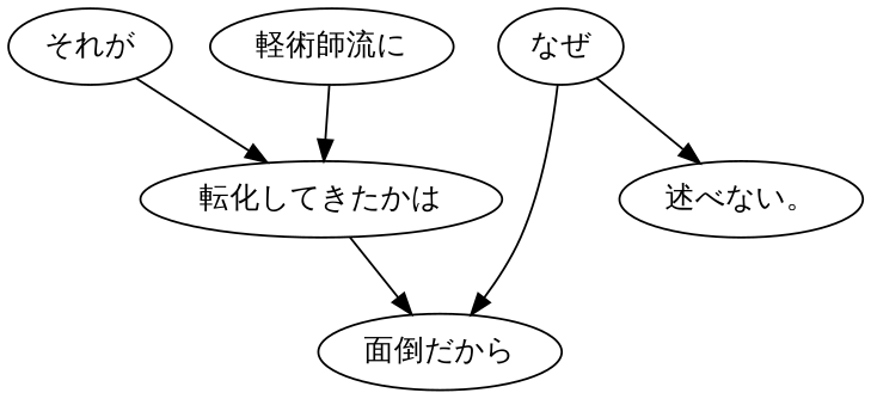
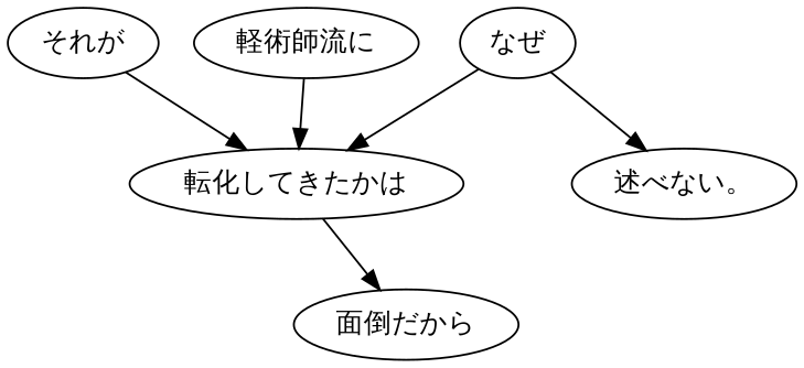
  digraph {
    fontname=Lato
    node [fontname=Lato]
    edge [fontname=Lato]
    n1 [label="それが"]
    n2 [label="転化してきたかは"]
    n3 [label="面倒だから"]
    n4 [label="なぜ"]
    n5 [label="述べない。"]
    n6 [label="軽術師流に"]
    n1 -> n2
    n2 -> n3
-   n4 -> n3
+   n4 -> n2
    n4 -> n5
    n6 -> n2
  }
